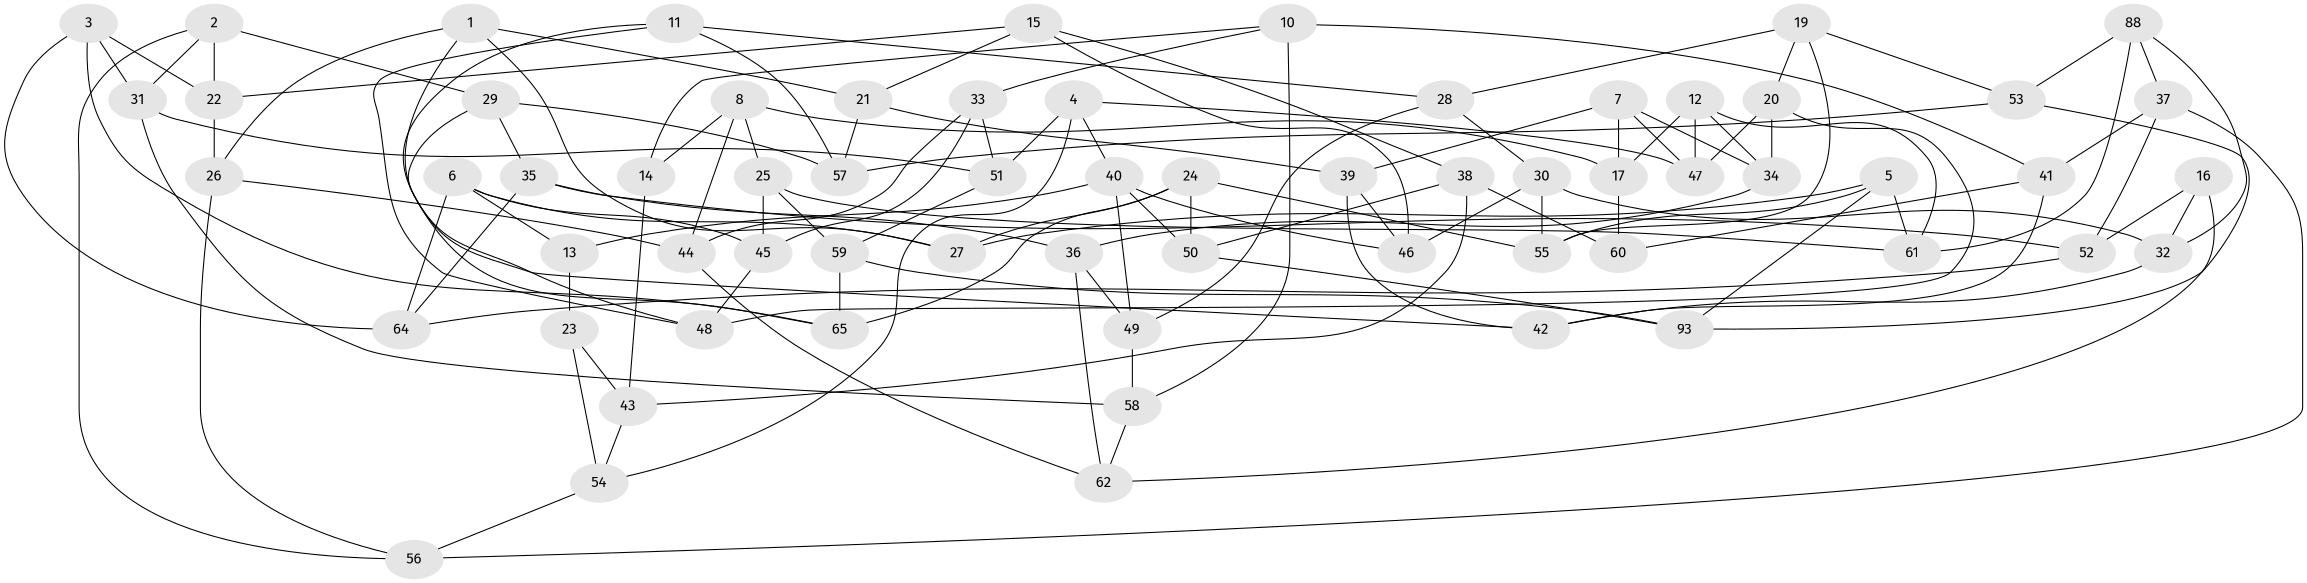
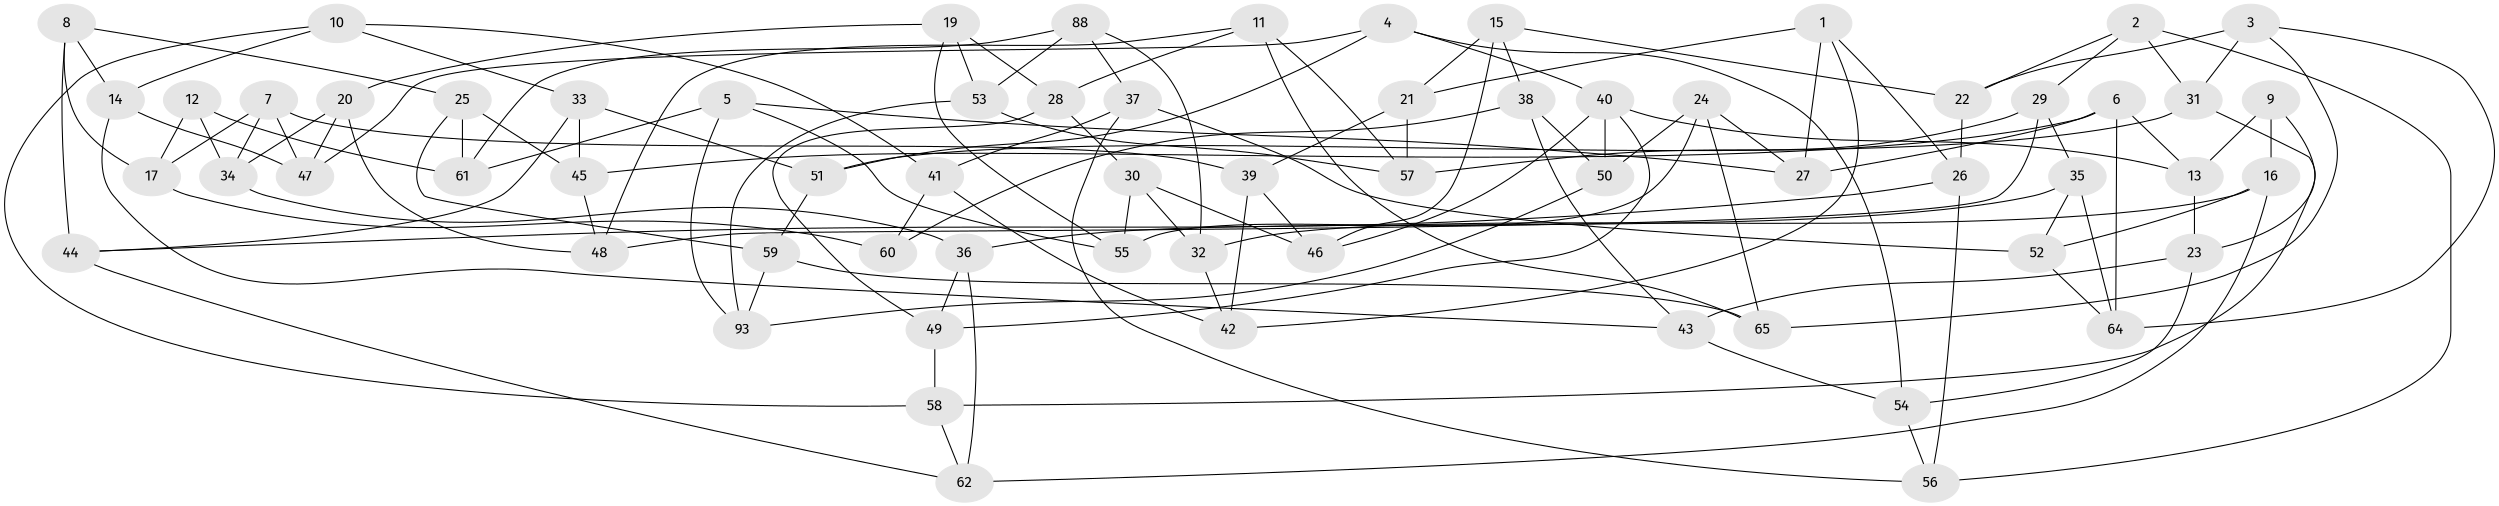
  graph {
    fontname="Fira Sans"
    node [color=gray90 fontname="Fira Sans" style=filled]
    edge [fontname="Fira Sans"]
    1
    21
    26
    27
    42
    39
    57
    56
    44
    2
    22
    29
    31
    48
    35
    51
    58
    3
    64
    65
    4
    40
    47
    54
    13
    46
    50
    49
    59
    5
    55
    61
    n33 [label=93]
    6
    45
    23
    7
    17
    34
    60
    36
    8
    14
    25
    43
    62
+   9
    16
    32
    52
    10
    33
    41
    11
    28
    30
    12
    15
    38
    n60 [label=88]
    37
    53
    19
    20
    24
    1 -- 21
    1 -- 26
    1 -- 27
    1 -- 42
    21 -- 39
    21 -- 57
    26 -- 56
    26 -- 44
    39 -- 42
    39 -- 46
    44 -- 62
    2 -- 56
    2 -- 22
    2 -- 29
    2 -- 31
    22 -- 26
    29 -- 57
    29 -- 48
    29 -- 35
    31 -- 51
    31 -- 58
    35 -- 64
    35 -- 36
    35 -- 52
    51 -- 59
    58 -- 62
    3 -- 22
    3 -- 31
    3 -- 64
    3 -- 65
    4 -- 51
    4 -- 40
    4 -- 47
    4 -- 54
    40 -- 13
    40 -- 46
    40 -- 50
    40 -- 49
    54 -- 56
    13 -- 23
    50 -- n33
    49 -- 58
    59 -- 65
    59 -- n33
    5 -- 27
    5 -- 55
    5 -- 61
    5 -- n33
    6 -- 27
    6 -- 64
    6 -- 13
    6 -- 45
    45 -- 48
    23 -- 54
    23 -- 43
    7 -- 39
    7 -- 47
    7 -- 17
    7 -- 34
    17 -- 60
    34 -- 36
    36 -- 49
    36 -- 62
    8 -- 44
    8 -- 17
    8 -- 14
    8 -- 25
-   12 -- 47
+   14 -- 47
    14 -- 43
    25 -- 59
    25 -- 61
    25 -- 45
    43 -- 54
+   9 -- 13
+   9 -- 23
+   9 -- 16
    16 -- 62
    16 -- 32
    16 -- 52
    32 -- 42
    52 -- 64
    10 -- 58
    10 -- 14
    10 -- 33
    10 -- 41
    33 -- 44
    33 -- 51
    33 -- 45
    41 -- 42
    41 -- 60
    11 -- 57
    11 -- 48
    11 -- 65
    11 -- 28
    28 -- 49
    28 -- 30
    30 -- 46
    30 -- 55
    30 -- 32
    12 -- 61
    12 -- 17
    12 -- 34
    15 -- 21
    15 -- 22
    15 -- 46
    15 -- 38
    38 -- 50
    38 -- 60
    38 -- 43
    n60 -- 61
    n60 -- 32
    n60 -- 37
    n60 -- 53
    37 -- 56
    37 -- 52
    37 -- 41
    53 -- 57
    53 -- n33
    19 -- 55
    19 -- 28
    19 -- 53
    19 -- 20
    20 -- 48
    20 -- 47
    20 -- 34
    24 -- 27
    24 -- 65
    24 -- 50
    24 -- 55
  }
